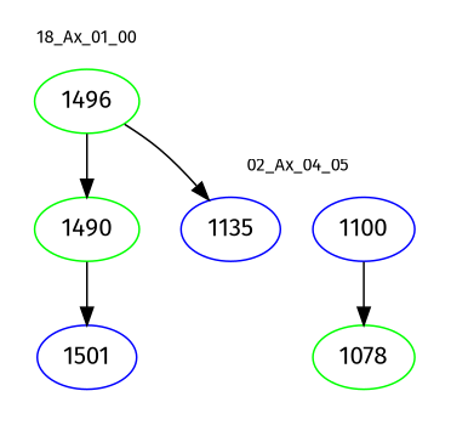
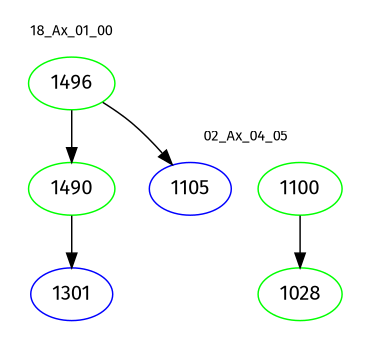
  digraph {
    fontname="Fira Sans"
    node [color=green fontname="Fira Sans"]
    edge [color=black fontname="Fira Sans"]
    n1 [label=1496]
    n2 [label=1490]
-   n3 [color=blue label=1501]
-   n4 [color=blue label=1100]
-   n5 [label=1078]
-   n6 [color=blue label=1135]
+   n3 [color=blue label=1301]
+   n4 [label=1100]
+   n5 [label=1028]
+   n6 [color=blue label=1105]
    subgraph cluster_1 {
      color=white
      fontsize=10
      label="18_Ax_01_00"
      n1
      n2
      n3
    }
    subgraph cluster_2 {
      color=white
      fontsize=10
      label="02_Ax_04_05"
      n4
      n5
      n6
    }
    n1 -> n2
    n1 -> n6
    n2 -> n3
    n4 -> n5
  }
